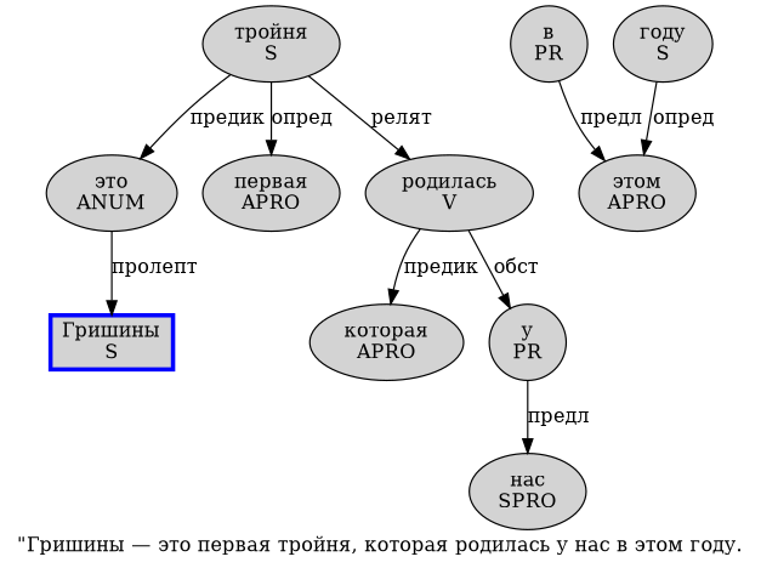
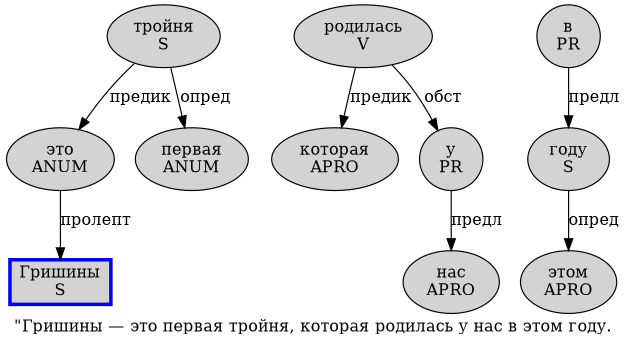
  digraph {
    label="\"Гришины — это первая тройня, которая родилась у нас в этом году."
    node [fillcolor=lightgray penwidth=1 shape=ellipse style=filled]
    n1 [color=blue label="Гришины\nS" penwidth=3 shape=box]
    n2 [label="это\nANUM"]
-   n3 [label="первая\nAPRO"]
+   n3 [label="первая\nANUM"]
    n4 [label="тройня\nS"]
    n5 [label="родилась\nV"]
    n6 [label="которая\nAPRO"]
    n7 [label="у\nPR"]
-   n8 [label="нас\nSPRO"]
+   n8 [label="нас\nAPRO"]
    n9 [label="в\nPR"]
    n10 [label="году\nS"]
    n11 [label="этом\nAPRO"]
    n2 -> n1 [label="пролепт"]
    n4 -> n2 [label="предик"]
    n4 -> n3 [label="опред"]
-   n4 -> n5 [label="релят"]
    n5 -> n6 [label="предик"]
    n5 -> n7 [label="обст"]
    n7 -> n8 [label="предл"]
-   n9 -> n11 [label="предл"]
+   n9 -> n10 [label="предл"]
    n10 -> n11 [label="опред"]
  }
